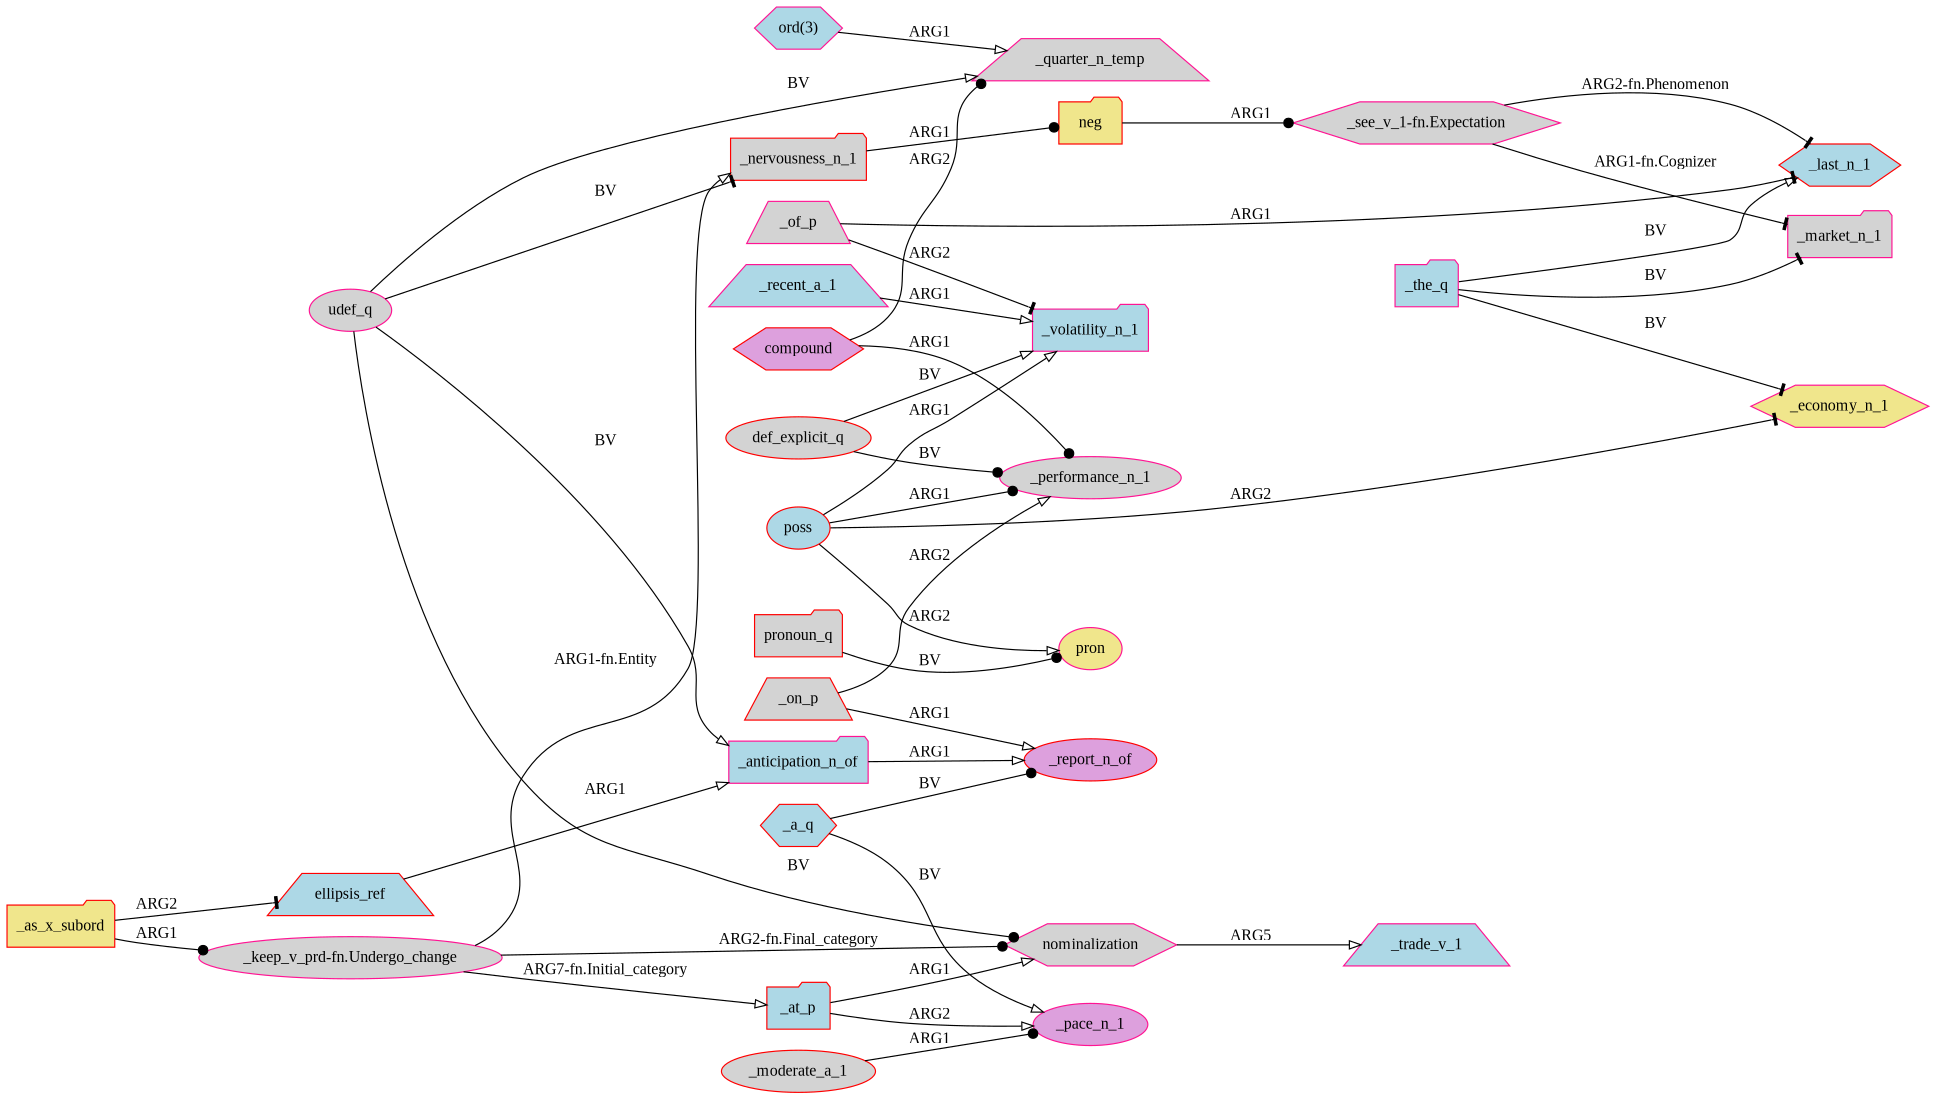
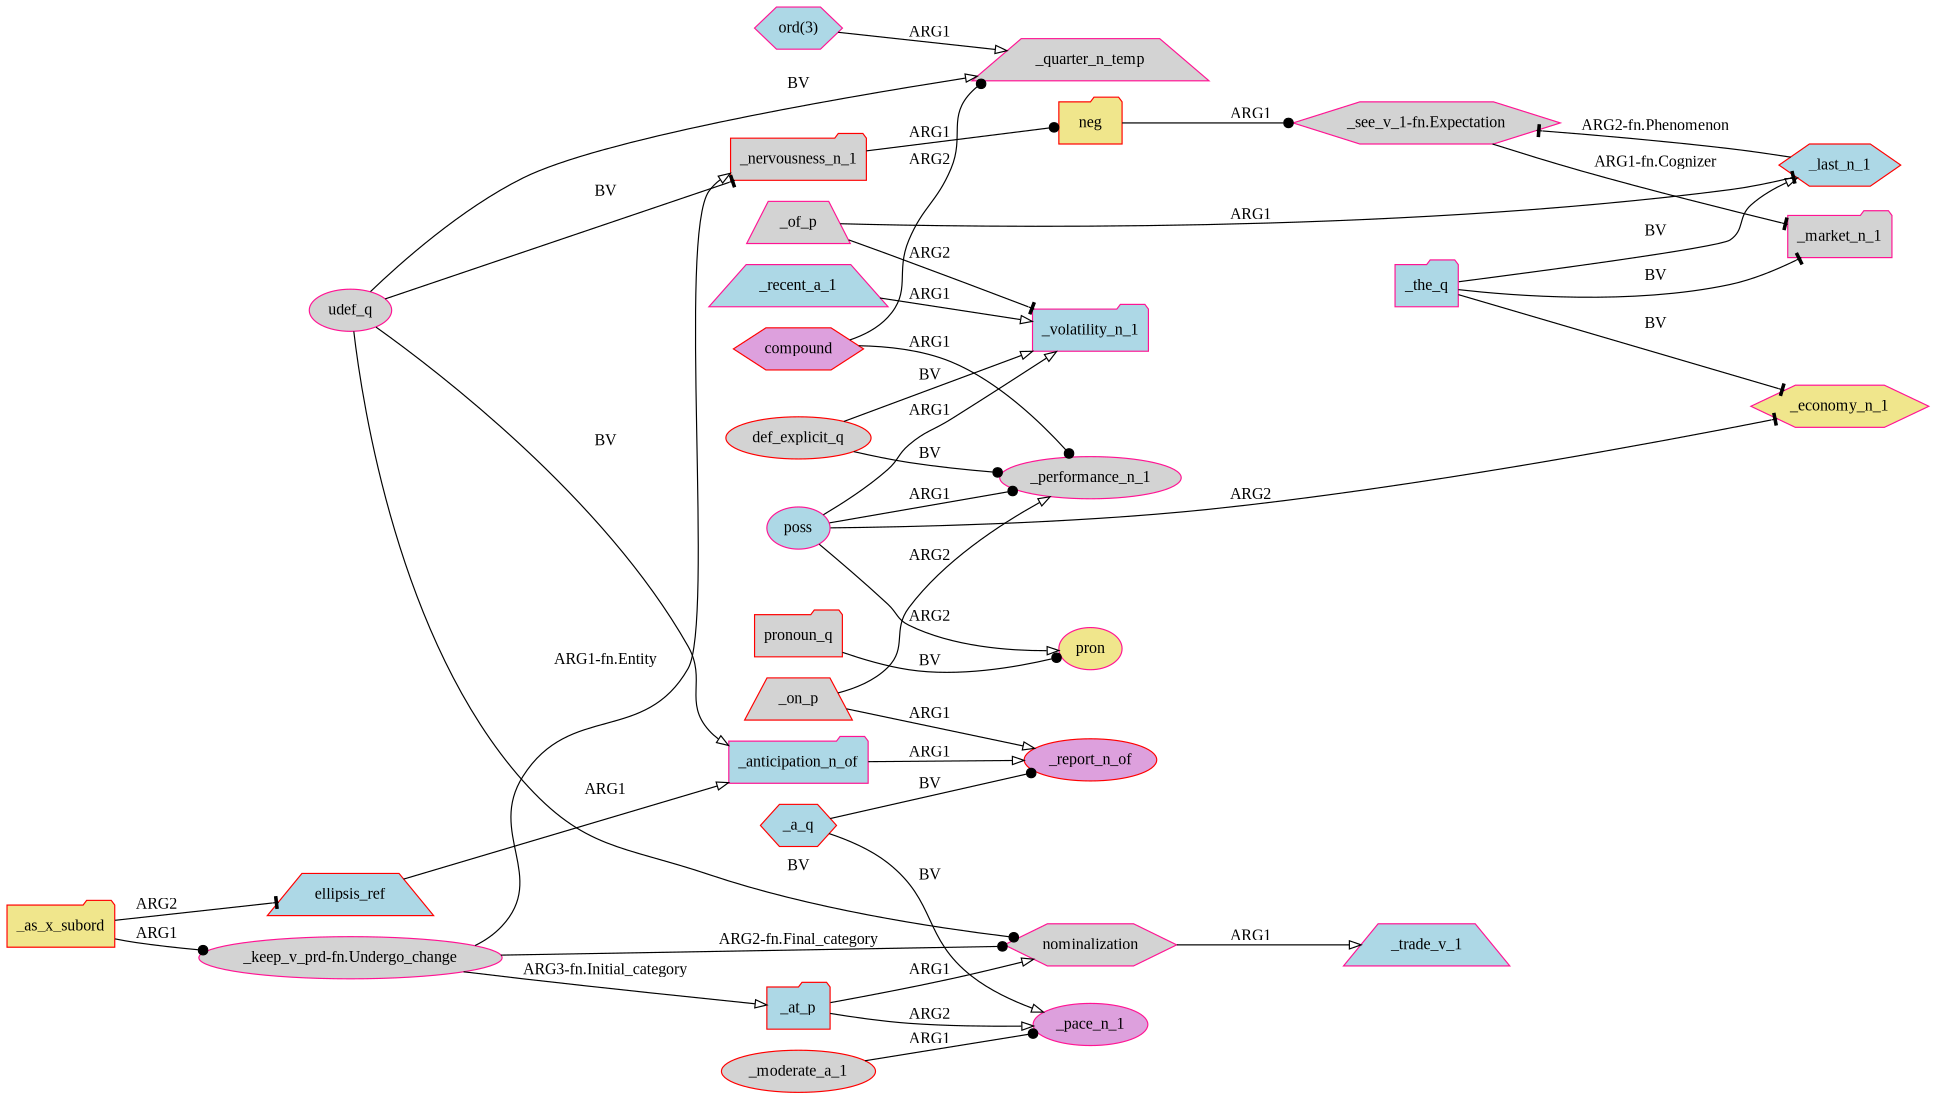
  digraph {
    fontname="Liberation Serif"
    rankdir=LR
    node [color=deeppink fillcolor=lightgrey fontname="Liberation Serif" shape=folder style=filled]
    edge [arrowhead=onormal fontname="Liberation Serif"]
    "ord(3)" [fillcolor=lightblue shape=hexagon]
    _quarter_n_temp [shape=trapezium]
    _at_p [color=red fillcolor=lightblue]
    "_keep_v_prd-fn.Undergo_change" [shape=ellipse]
    _nervousness_n_1 [color=red]
    nominalization [shape=hexagon]
    _pace_n_1 [fillcolor=plum shape=ellipse]
    neg [color=red fillcolor=khaki]
    _trade_v_1 [fillcolor=lightblue shape=trapezium]
    "_see_v_1-fn.Expectation" [shape=hexagon]
    _market_n_1
    _last_n_1 [color=red fillcolor=lightblue shape=hexagon]
-   poss [color=red fillcolor=lightblue shape=ellipse]
+   poss [fillcolor=lightblue shape=ellipse]
    _volatility_n_1 [fillcolor=lightblue]
    _performance_n_1 [shape=ellipse]
    _economy_n_1 [fillcolor=khaki shape=hexagon]
    pron [fillcolor=khaki shape=ellipse]
    udef_q [shape=ellipse]
    _anticipation_n_of [fillcolor=lightblue]
    _report_n_of [color=red fillcolor=plum shape=ellipse]
    compound [color=red fillcolor=plum shape=hexagon]
    _the_q [fillcolor=lightblue]
    _a_q [color=red fillcolor=lightblue shape=hexagon]
    _moderate_a_1 [color=red shape=ellipse]
    _of_p [shape=trapezium]
    pronoun_q [color=red]
    def_explicit_q [color=red shape=ellipse]
    _as_x_subord [color=red fillcolor=khaki]
    ellipsis_ref [color=red fillcolor=lightblue shape=trapezium]
    _on_p [color=red shape=trapezium]
    _recent_a_1 [fillcolor=lightblue shape=trapezium]
    "ord(3)" -> _quarter_n_temp [label=ARG1]
    _at_p -> nominalization [label=ARG1]
    _at_p -> _pace_n_1 [label=ARG2]
-   "_keep_v_prd-fn.Undergo_change" -> _at_p [label="ARG7-fn.Initial_category"]
+   "_keep_v_prd-fn.Undergo_change" -> _at_p [label="ARG3-fn.Initial_category"]
    "_keep_v_prd-fn.Undergo_change" -> _nervousness_n_1 [label="ARG1-fn.Entity"]
    "_keep_v_prd-fn.Undergo_change" -> nominalization [arrowhead=dot label="ARG2-fn.Final_category"]
    _nervousness_n_1 -> neg [arrowhead=dot label=ARG1]
-   nominalization -> _trade_v_1 [label=ARG5]
+   nominalization -> _trade_v_1 [label=ARG1]
    neg -> "_see_v_1-fn.Expectation" [arrowhead=dot label=ARG1]
    "_see_v_1-fn.Expectation" -> _market_n_1 [arrowhead=tee label="ARG1-fn.Cognizer"]
-   "_see_v_1-fn.Expectation" -> _last_n_1 [arrowhead=tee label="ARG2-fn.Phenomenon"]
+   _last_n_1 -> "_see_v_1-fn.Expectation" [arrowhead=tee label="ARG2-fn.Phenomenon"]
    poss -> _volatility_n_1 [label=ARG1]
    poss -> _performance_n_1 [arrowhead=dot label=ARG1]
    poss -> _economy_n_1 [arrowhead=tee label=ARG2]
    poss -> pron [label=ARG2]
    udef_q -> _quarter_n_temp [label=BV]
    udef_q -> _nervousness_n_1 [arrowhead=tee label=BV]
    udef_q -> nominalization [arrowhead=dot label=BV]
    udef_q -> _anticipation_n_of [label=BV]
    _anticipation_n_of -> _report_n_of [label=ARG1]
    compound -> _quarter_n_temp [arrowhead=dot label=ARG2]
    compound -> _performance_n_1 [arrowhead=dot label=ARG1]
    _the_q -> _market_n_1 [arrowhead=tee label=BV]
    _the_q -> _last_n_1 [label=BV]
    _the_q -> _economy_n_1 [arrowhead=tee label=BV]
    _a_q -> _pace_n_1 [label=BV]
    _a_q -> _report_n_of [arrowhead=dot label=BV]
    _moderate_a_1 -> _pace_n_1 [arrowhead=dot label=ARG1]
    _of_p -> _last_n_1 [arrowhead=tee label=ARG1]
    _of_p -> _volatility_n_1 [arrowhead=tee label=ARG2]
    pronoun_q -> pron [arrowhead=dot label=BV]
    def_explicit_q -> _volatility_n_1 [label=BV]
    def_explicit_q -> _performance_n_1 [arrowhead=dot label=BV]
    _as_x_subord -> "_keep_v_prd-fn.Undergo_change" [arrowhead=dot label=ARG1]
    _as_x_subord -> ellipsis_ref [arrowhead=tee label=ARG2]
    ellipsis_ref -> _anticipation_n_of [label=ARG1]
    _on_p -> _performance_n_1 [label=ARG2]
    _on_p -> _report_n_of [label=ARG1]
    _recent_a_1 -> _volatility_n_1 [label=ARG1]
  }
